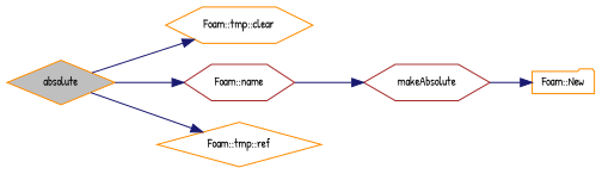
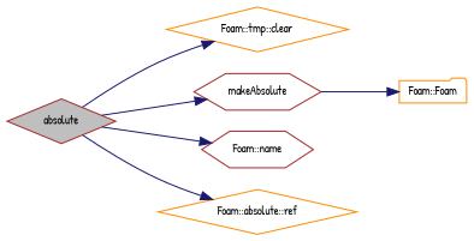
  digraph {
    fontname="Patrick Hand"
    rankdir=LR
    node [color=darkorange fontname="Patrick Hand" fontsize=10 shape=diamond]
    edge [color=midnightblue fontname="Patrick Hand" fontsize=10 labelfontname=Helvetica labelfontsize=10 style=solid]
-   n1 [fillcolor=grey75 fontcolor=black height=0.2 label=absolute style=filled width=0.4]
-   n2 [height=0.2 label="Foam::tmp::clear" shape=hexagon width=0.4]
+   n1 [color=brown fillcolor=grey75 fontcolor=black height=0.2 label=absolute style=filled width=0.4]
+   n2 [height=0.2 label="Foam::tmp::clear" width=0.4]
    n3 [color=brown height=0.2 label=makeAbsolute shape=hexagon width=0.4]
    n4 [color=brown height=0.2 label="Foam::name" shape=hexagon width=0.4]
-   n5 [height=0.2 label="Foam::tmp::ref" width=0.4]
-   n6 [height=0.2 label="Foam::New" shape=folder width=0.4]
+   n5 [height=0.2 label="Foam::absolute::ref" width=0.4]
+   n6 [height=0.2 label="Foam::Foam" shape=folder width=0.4]
    n1 -> n2
-   n4 -> n3
+   n1 -> n3
    n1 -> n4
    n1 -> n5
    n3 -> n6
  }
